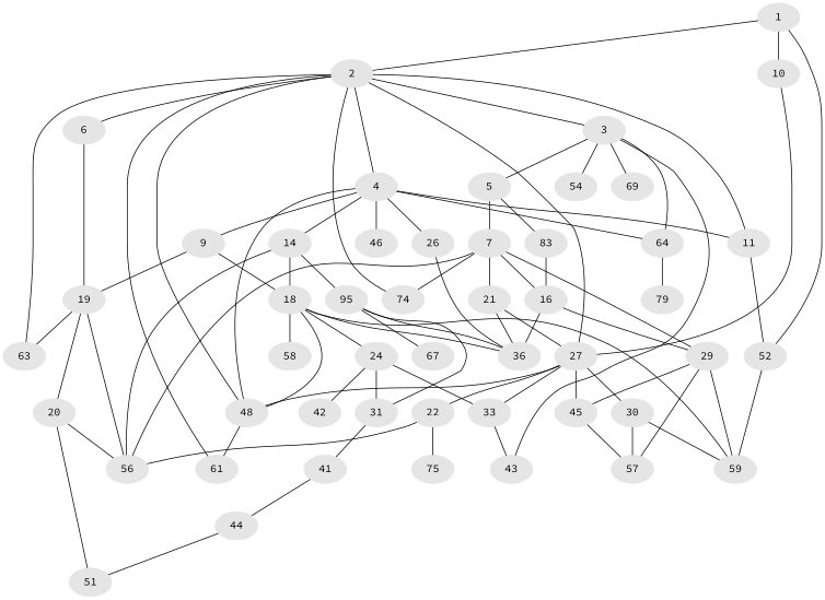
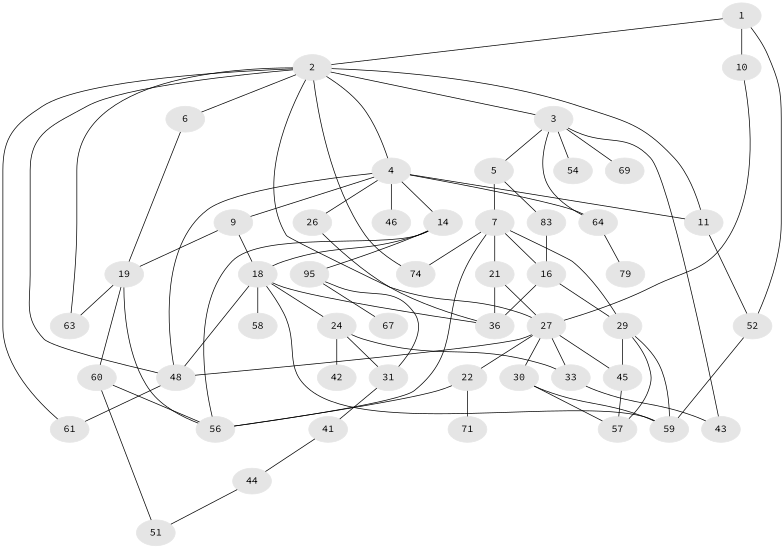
  graph {
    fontname="Source Code Pro"
    node [color=gray90 fontname="Source Code Pro" style=filled]
    edge [fontname="Source Code Pro"]
    1 [super="+37"]
    2 [super="+12"]
    10 [super="+47"]
    52 [super="+76"]
    3 [super="+40"]
    4 [super="+8"]
    6 [super="+50"]
    11
    27 [super="+28"]
    48 [super="+49"]
    61
    63
    74
    59 [super="+77"]
    5
    43 [super="+62"]
    54
    64
    69
    9 [super="+55"]
    14 [super="+65"]
    26 [super="+60"]
    46
    19 [super="+35"]
    33
    22 [super="+38"]
    30 [super="+34"]
    45 [super="+70"]
    7 [super="+15"]
    n30 [label=83 super="+75"]
    79
    18 [super="+23"]
    56
    n34 [label=95 super="+68"]
    36 [super="+53"]
    16 [super="+17"]
    21
    29 [super="+32"]
-   20 [super="+73"]
+   20 [super="+73" label=60]
    57
    24 [super="+66"]
    58 [super="+72"]
    31 [super="+39"]
    67
-   71 [label=75]
+   71
    42
    51 [super="+78"]
    41
    44
    1 -- 2
    1 -- 10
    1 -- 52
    2 -- 3
    2 -- 4
    2 -- 6
    2 -- 11
    2 -- 27
    2 -- 48
    2 -- 61
    2 -- 63
    2 -- 74
    10 -- 27
    52 -- 59 [weight=2]
    3 -- 5
    3 -- 43
    3 -- 54
    3 -- 64
    3 -- 69
    4 -- 11
    4 -- 48
    4 -- 64
    4 -- 9
    4 -- 14
    4 -- 26
    4 -- 46
    6 -- 19
    11 -- 52
    27 -- 48
    27 -- 33
    27 -- 22
    27 -- 30
    27 -- 45
    48 -- 61
    5 -- 7
    5 -- n30
    64 -- 79
    9 -- 19
    9 -- 18 [weight=2]
    14 -- 18
    14 -- 56
    14 -- n34 [weight=2]
    26 -- 36
    19 -- 63
    19 -- 56
    19 -- 20
    33 -- 43
    22 -- 56
    22 -- 71
    30 -- 59
    30 -- 57
    45 -- 57
    7 -- 74
    7 -- 56
    7 -- 16
    7 -- 21
    7 -- 29
    n30 -- 16
    18 -- 48
    18 -- 59
    18 -- 36
    18 -- 24
    18 -- 58
-   n34 -- 36
    n34 -- 31
    n34 -- 67
    16 -- 36
    16 -- 29
    21 -- 27
    21 -- 36
    29 -- 59
    29 -- 45
    29 -- 57
    20 -- 56
    20 -- 51
    24 -- 33
    24 -- 31
    24 -- 42
    31 -- 41
    41 -- 44
    44 -- 51
  }
